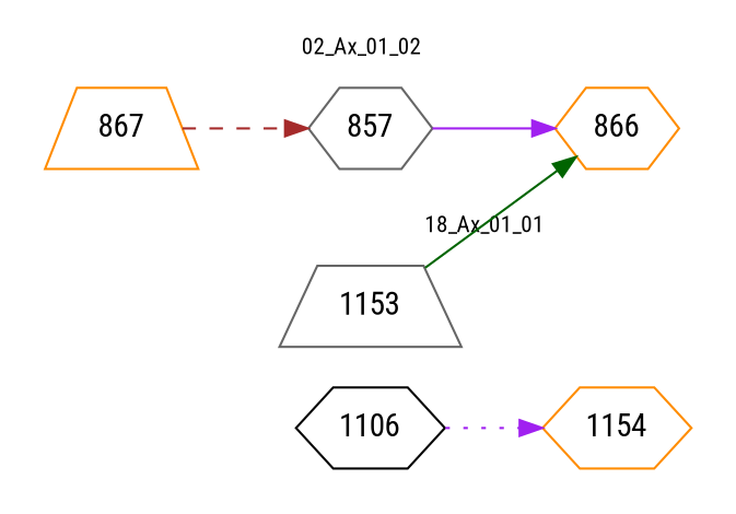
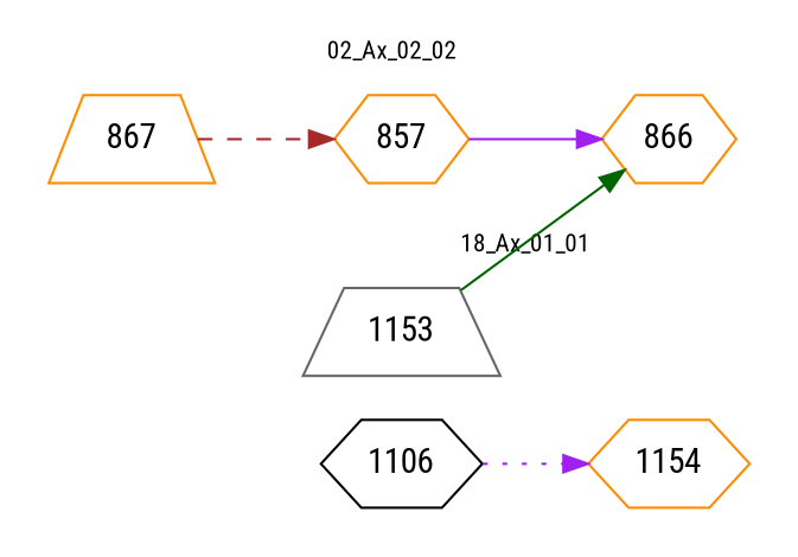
  digraph {
    fontname="Roboto Condensed"
    rankdir=LR
    node [color=darkorange fontname="Roboto Condensed" shape=hexagon]
    edge [color=purple fontname="Roboto Condensed" style=solid]
    n1 [label=867 shape=trapezium]
-   n2 [color=gray40 label=857]
+   n2 [label=857]
    n3 [label=866]
    n4 [color=gray40 label=1153 shape=trapezium]
    n5 [color=black label=1106]
    n6 [label=1154]
    subgraph cluster_1 {
      color=white
      fontsize=10
-     label="02_Ax_01_02"
+     label="02_Ax_02_02"
      n1
      n2
      n3
    }
    subgraph cluster_2 {
      color=white
      fontsize=10
      label="18_Ax_01_01"
      n4
      n5
      n6
    }
    n1 -> n2 [color=brown style=dashed]
    n2 -> n3
    n4 -> n3 [color=darkgreen]
    n5 -> n6 [style=dotted]
  }
